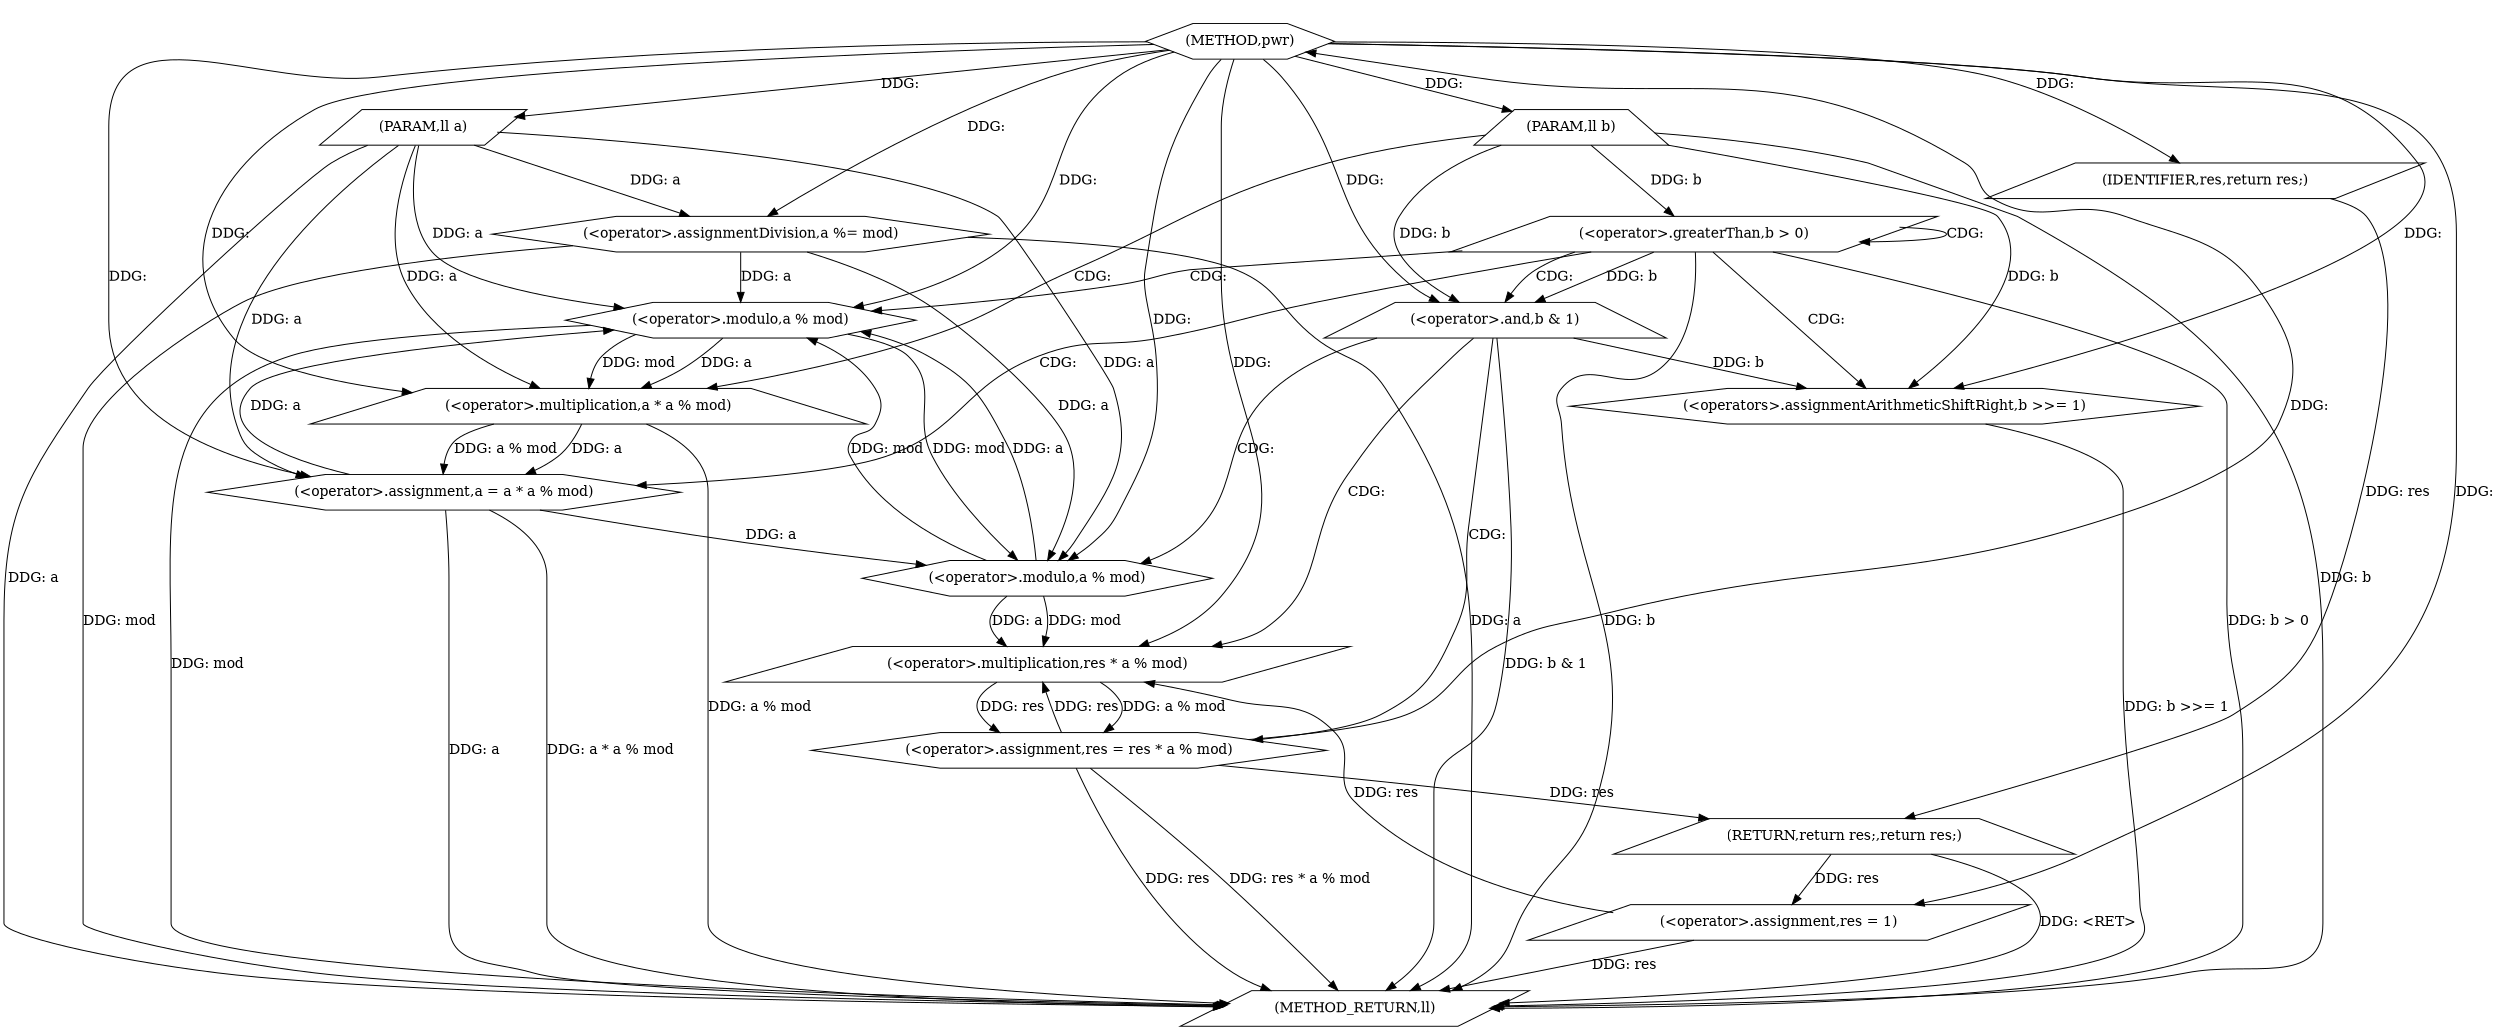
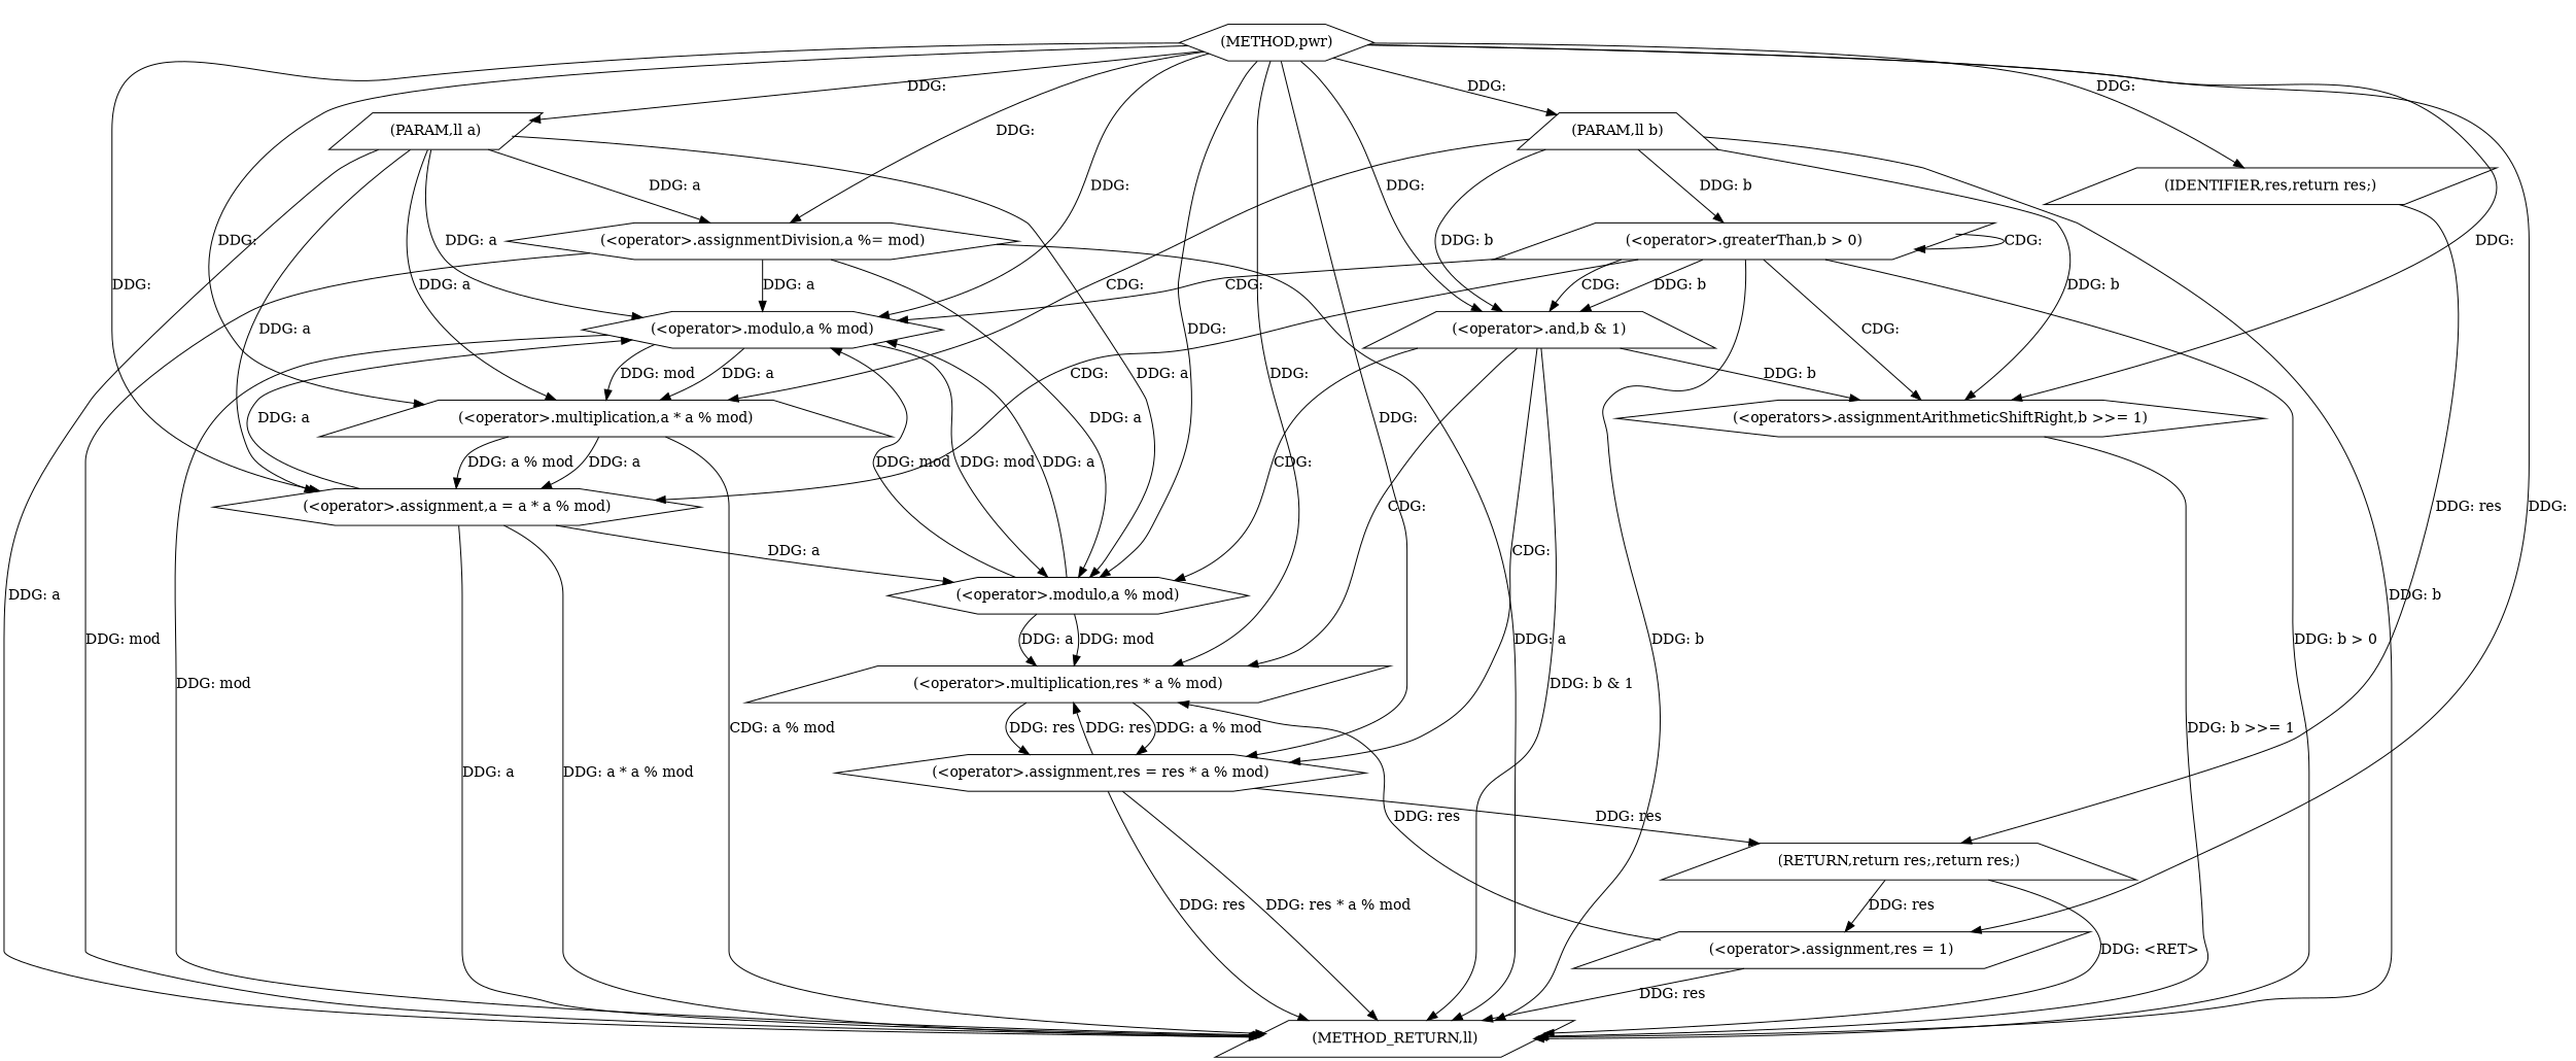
  digraph {
    node [shape=hexagon]
    n1 [label="(METHOD,pwr)"]
    n2 [label="(PARAM,ll a)" shape=parallelogram]
    n3 [label="(PARAM,ll b)" shape=trapezium]
    n4 [label="(<operator>.assignmentDivision,a %= mod)"]
    n5 [label="(<operator>.assignment,res = 1)" shape=parallelogram]
    n6 [label="(IDENTIFIER,res,return res;)" shape=parallelogram]
    n7 [label="(<operator>.assignment,a = a * a % mod)"]
    n8 [label="(<operators>.assignmentArithmeticShiftRight,b >>= 1)"]
    n9 [label="(<operator>.and,b & 1)" shape=trapezium]
    n10 [label="(<operator>.assignment,res = res * a % mod)"]
    n11 [label="(<operator>.multiplication,a * a % mod)" shape=trapezium]
    n12 [label="(<operator>.multiplication,res * a % mod)" shape=parallelogram]
    n13 [label="(<operator>.modulo,a % mod)"]
    n14 [label="(<operator>.modulo,a % mod)"]
    n15 [label="(METHOD_RETURN,ll)" shape=parallelogram]
    n16 [label="(<operator>.greaterThan,b > 0)" shape=parallelogram]
    n17 [label="(RETURN,return res;,return res;)" shape=trapezium]
    n1 -> n2 [label="DDG: "]
    n1 -> n3 [label="DDG: "]
    n1 -> n4 [label="DDG: "]
    n1 -> n5 [label="DDG: "]
    n1 -> n6 [label="DDG: "]
    n1 -> n7 [label="DDG: "]
    n1 -> n8 [label="DDG: "]
    n1 -> n9 [label="DDG: "]
-   n10 -> n1 [label="DDG: "]
+   n1 -> n10 [label="DDG: "]
    n1 -> n11 [label="DDG: "]
    n1 -> n12 [label="DDG: "]
    n1 -> n13 [label="DDG: "]
    n1 -> n14 [label="DDG: "]
    n2 -> n4 [label="DDG: a"]
    n2 -> n7 [label="DDG: a"]
    n2 -> n11 [label="DDG: a"]
    n2 -> n13 [label="DDG: a"]
    n2 -> n14 [label="DDG: a"]
    n2 -> n15 [label="DDG: a"]
    n3 -> n8 [label="DDG: b"]
    n3 -> n9 [label="DDG: b"]
    n3 -> n11 [label="CDG: "]
    n3 -> n15 [label="DDG: b"]
    n3 -> n16 [label="DDG: b"]
    n4 -> n13 [label="DDG: a"]
    n4 -> n14 [label="DDG: a"]
    n4 -> n15 [label="DDG: a"]
    n4 -> n15 [label="DDG: mod"]
    n5 -> n12 [label="DDG: res"]
    n5 -> n15 [label="DDG: res"]
    n6 -> n17 [label="DDG: res"]
    n7 -> n13 [label="DDG: a"]
    n7 -> n14 [label="DDG: a"]
    n7 -> n15 [label="DDG: a"]
    n7 -> n15 [label="DDG: a * a % mod"]
    n8 -> n15 [label="DDG: b >>= 1"]
    n9 -> n8 [label="DDG: b"]
    n9 -> n10 [label="CDG: "]
    n9 -> n12 [label="CDG: "]
    n9 -> n14 [label="CDG: "]
    n9 -> n15 [label="DDG: b & 1"]
    n10 -> n12 [label="DDG: res"]
    n10 -> n15 [label="DDG: res"]
    n10 -> n15 [label="DDG: res * a % mod"]
    n10 -> n17 [label="DDG: res"]
    n11 -> n7 [label="DDG: a % mod"]
    n11 -> n7 [label="DDG: a"]
-   n11 -> n15 [label="DDG: a % mod"]
+   n11 -> n15 [label="CDG: a % mod"]
    n12 -> n10 [label="DDG: res"]
    n12 -> n10 [label="DDG: a % mod"]
    n13 -> n11 [label="DDG: a"]
    n13 -> n11 [label="DDG: mod"]
    n13 -> n14 [label="DDG: mod"]
    n13 -> n15 [label="DDG: mod"]
    n14 -> n12 [label="DDG: mod"]
    n14 -> n12 [label="DDG: a"]
    n14 -> n13 [label="DDG: a"]
    n14 -> n13 [label="DDG: mod"]
    n16 -> n7 [label="CDG: "]
    n16 -> n8 [label="CDG: "]
    n16 -> n9 [label="DDG: b"]
    n16 -> n9 [label="CDG: "]
    n16 -> n13 [label="CDG: "]
    n16 -> n15 [label="DDG: b"]
    n16 -> n15 [label="DDG: b > 0"]
    n16 -> n16 [label="CDG: "]
    n17 -> n5 [label="DDG: res"]
    n17 -> n15 [label="DDG: <RET>"]
  }
